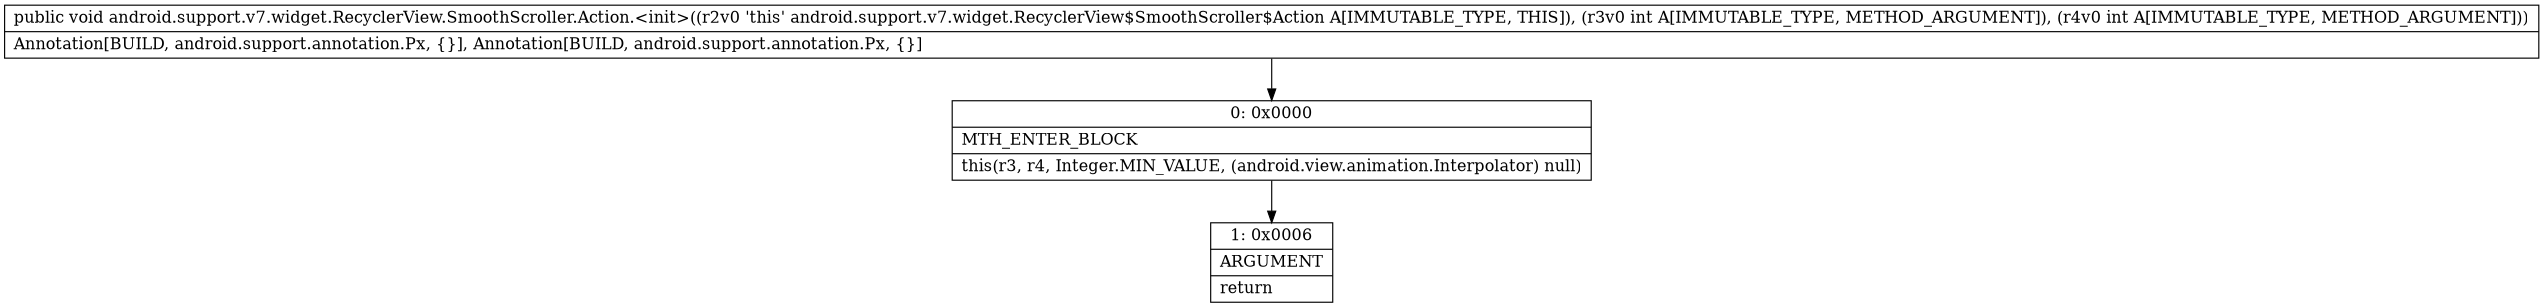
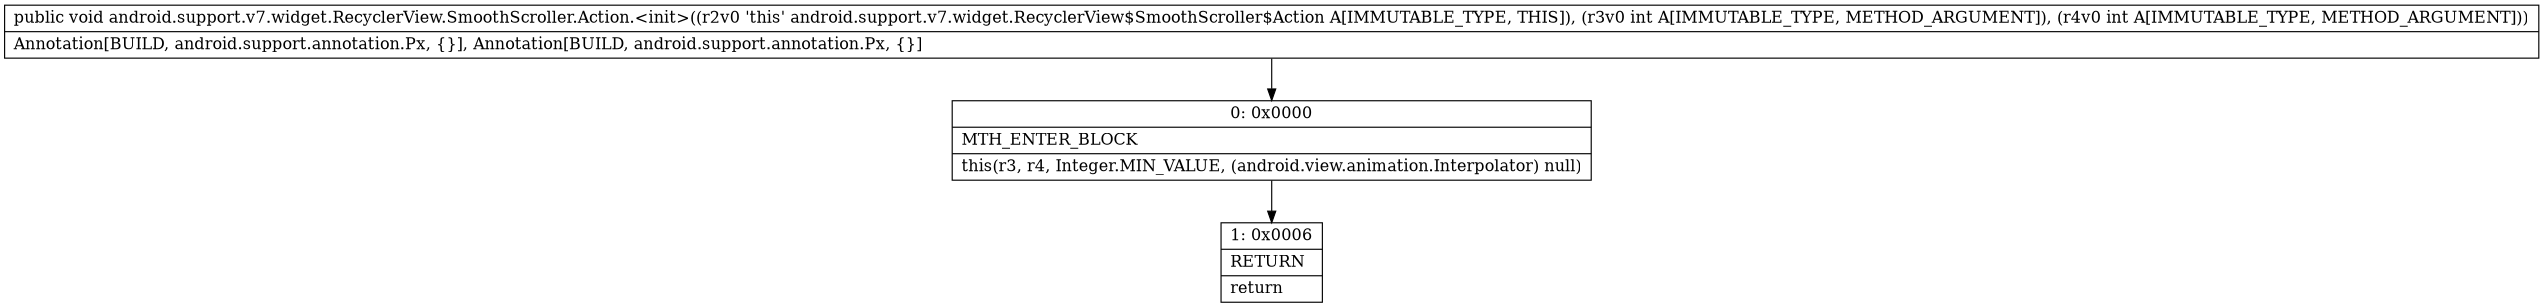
  digraph {
    node [shape=record]
    n1 [label="{0\:\ 0x0000|MTH_ENTER_BLOCK\l|this(r3, r4, Integer.MIN_VALUE, (android.view.animation.Interpolator) null)\l}"]
-   n2 [label="{1\:\ 0x0006|ARGUMENT\l|return\l}"]
+   n2 [label="{1\:\ 0x0006|RETURN\l|return\l}"]
    n3 [label="{public void android.support.v7.widget.RecyclerView.SmoothScroller.Action.\<init\>((r2v0 'this' android.support.v7.widget.RecyclerView$SmoothScroller$Action A[IMMUTABLE_TYPE, THIS]), (r3v0 int A[IMMUTABLE_TYPE, METHOD_ARGUMENT]), (r4v0 int A[IMMUTABLE_TYPE, METHOD_ARGUMENT]))  | Annotation[BUILD, android.support.annotation.Px, \{\}], Annotation[BUILD, android.support.annotation.Px, \{\}]\l}"]
    n1 -> n2
    n3 -> n1
  }
